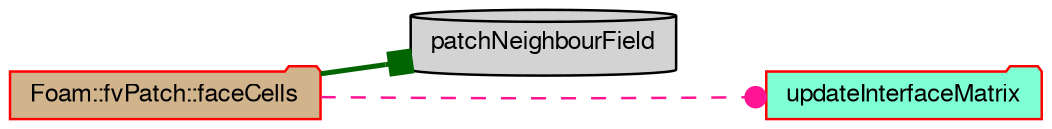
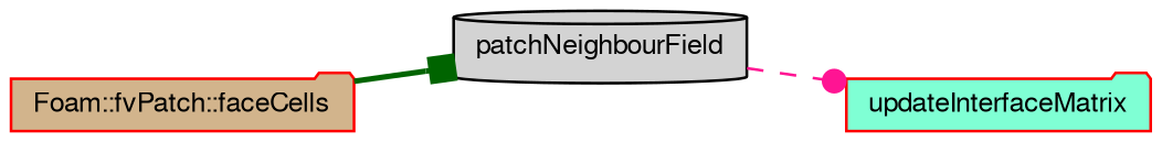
  digraph {
    rankdir=LR
    node [color=red fontname=FreeSans fontsize=10 shape=folder style=filled]
    edge [fontname=FreeSans fontsize=10 labelfontname=FreeSans labelfontsize=10]
    n1 [color=black fillcolor=lightgrey fontcolor=black height=0.2 label=patchNeighbourField shape=cylinder width=0.4]
    n2 [fillcolor=aquamarine height=0.2 label=updateInterfaceMatrix width=0.4]
    n3 [fillcolor=tan height=0.2 label="Foam::fvPatch::faceCells" width=0.4]
-   n3 -> n2 [arrowhead=dot color=deeppink style=dashed]
+   n1 -> n2 [arrowhead=dot color=deeppink style=dashed]
    n3 -> n1 [arrowhead=box color=darkgreen style=bold]
  }
